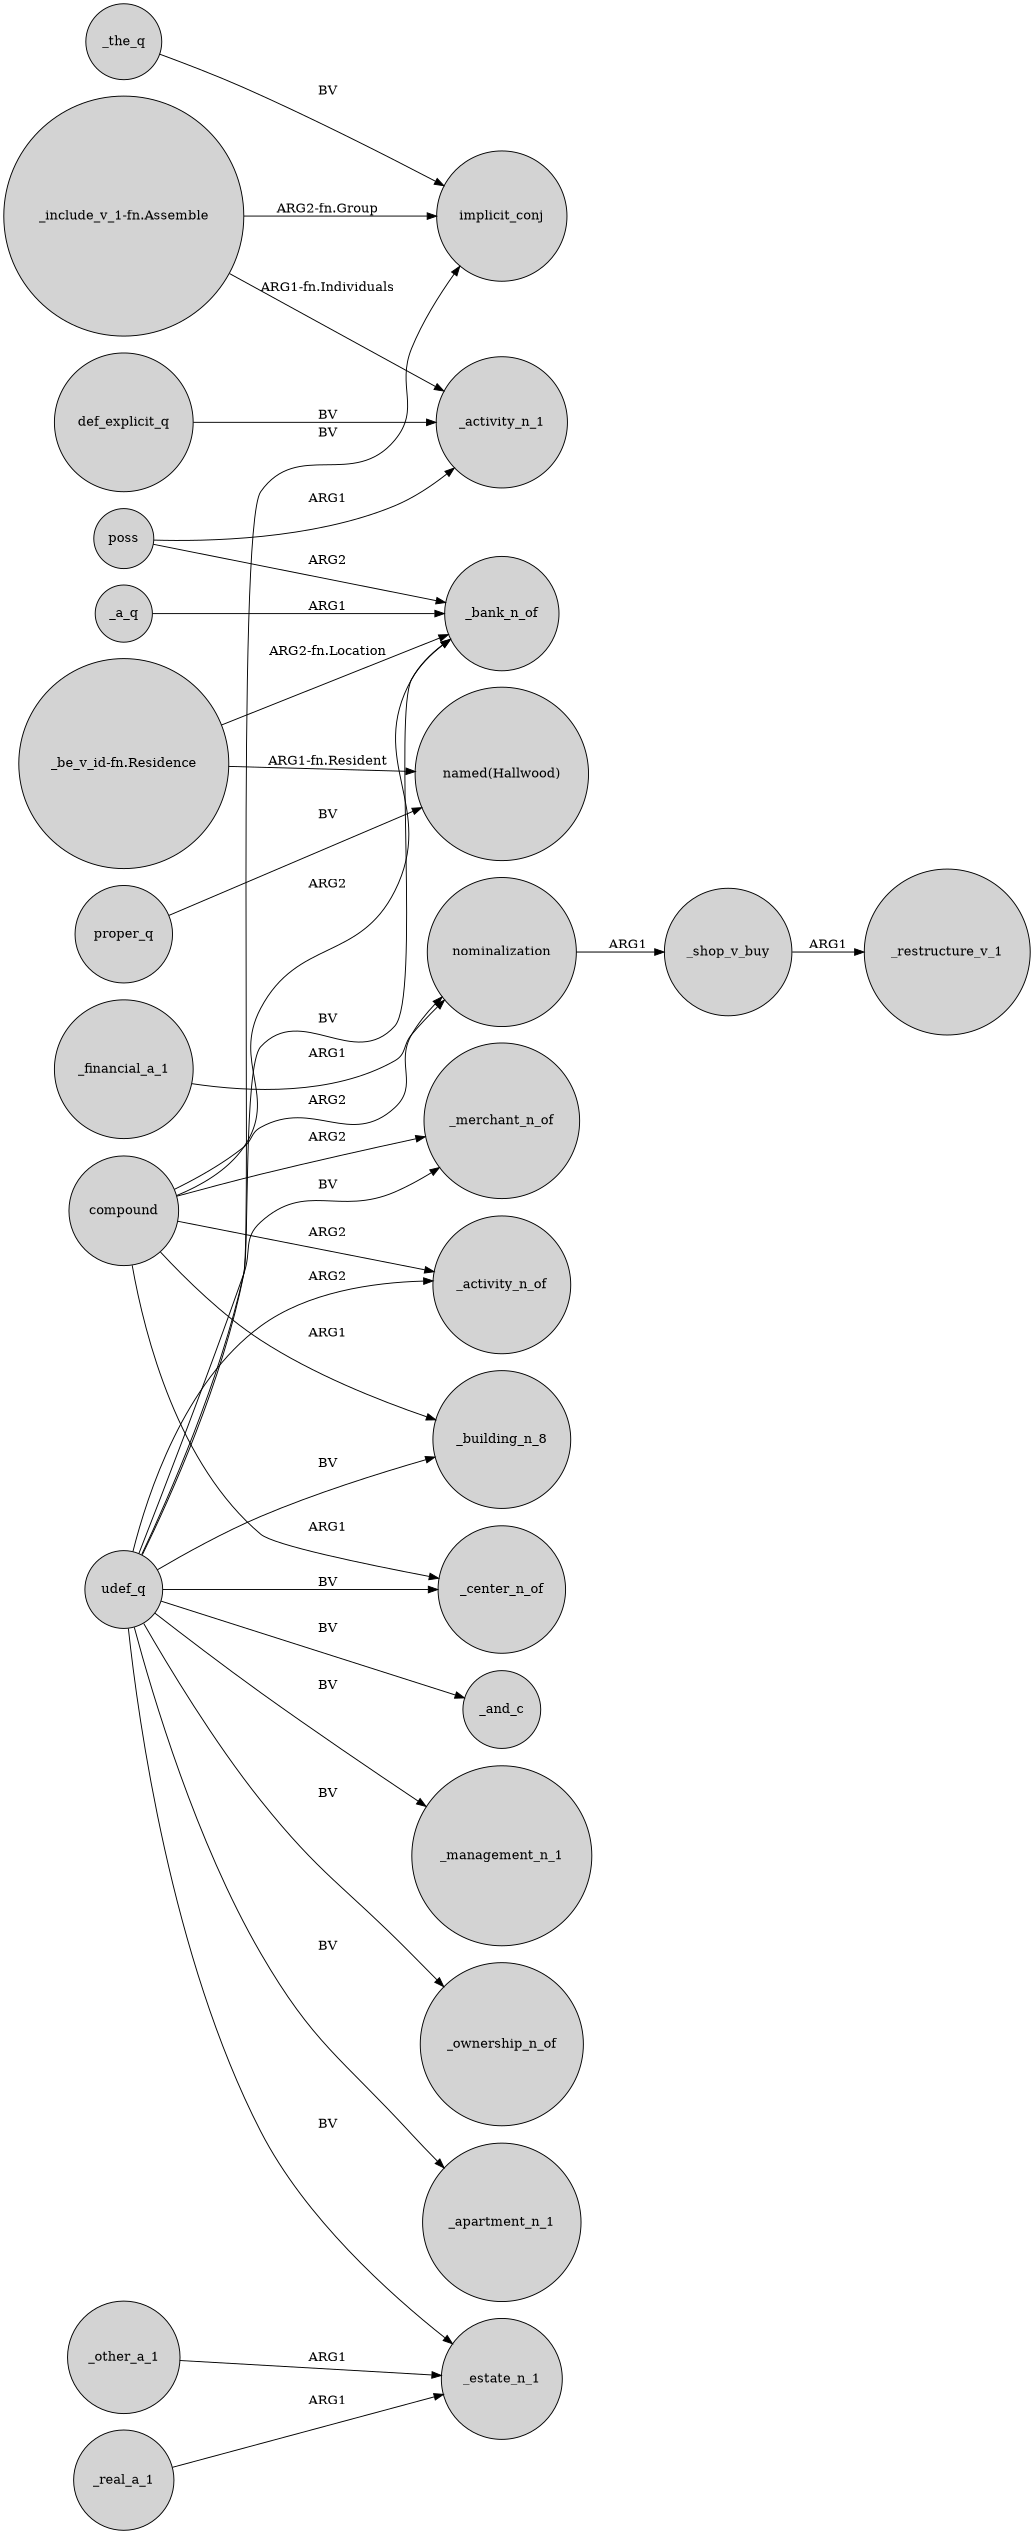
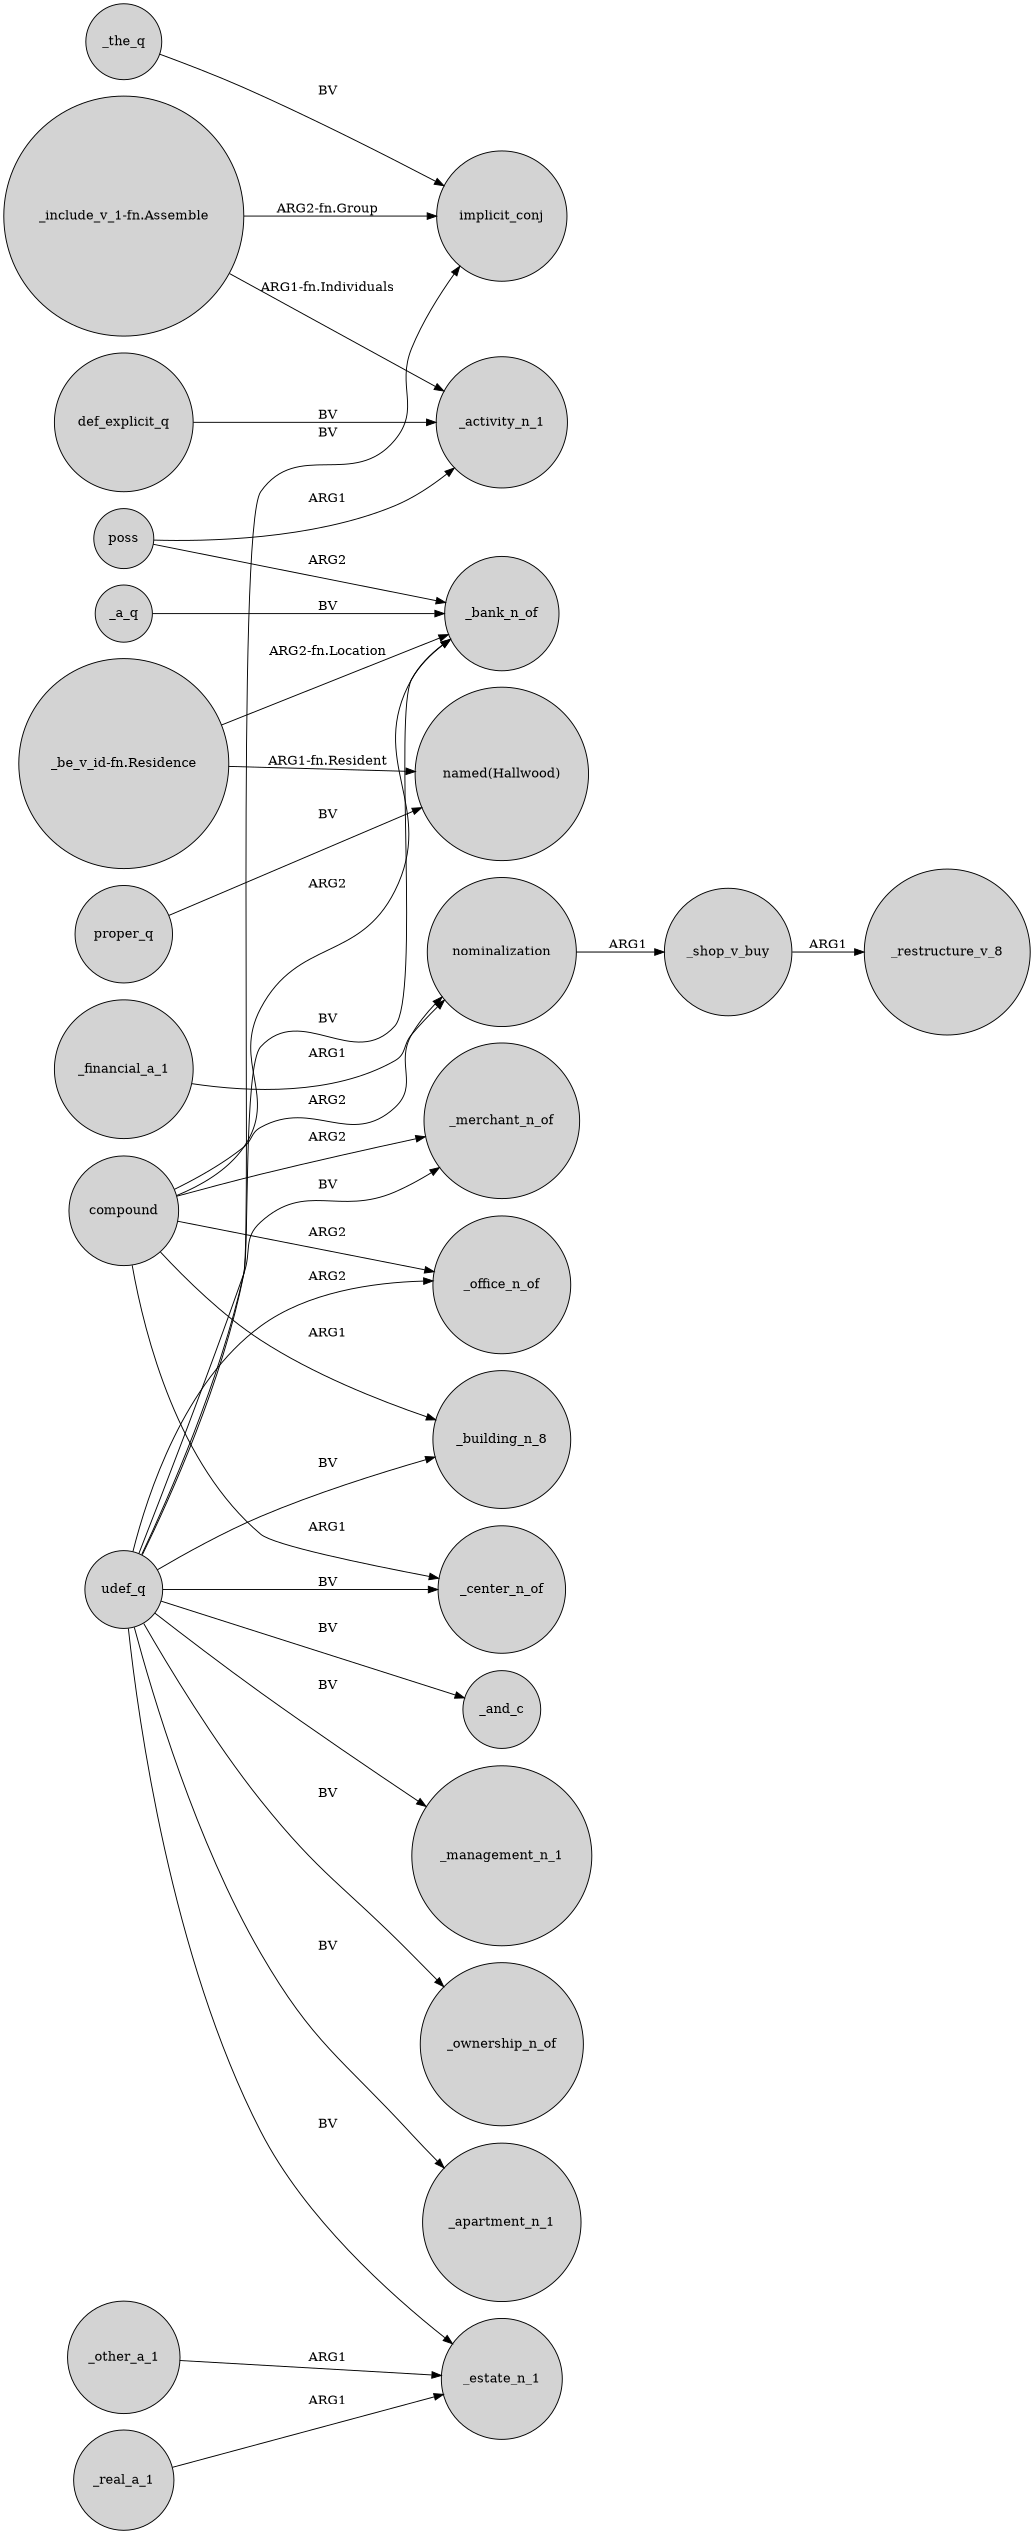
  digraph {
    rankdir=LR
    node [shape=circle style=filled]
    "_include_v_1-fn.Assemble"
    implicit_conj
    _activity_n_1
    _the_q
    compound
    _center_n_of
    _merchant_n_of
    _bank_n_of
    nominalization
    n10 [label=_building_n_8]
-   _office_n_of [label=_activity_n_of]
+   _office_n_of
    _shop_v_buy
    udef_q
    _and_c
    _management_n_1
    _ownership_n_of
    _estate_n_1
    _apartment_n_1
    def_explicit_q
-   _restructure_v_1
+   _restructure_v_1 [label=_restructure_v_8]
    "_be_v_id-fn.Residence"
    "named(Hallwood)"
    _financial_a_1
    _other_a_1
    _a_q
    poss
    proper_q
    _real_a_1
    "_include_v_1-fn.Assemble" -> implicit_conj [label="ARG2-fn.Group"]
    "_include_v_1-fn.Assemble" -> _activity_n_1 [label="ARG1-fn.Individuals"]
    _the_q -> implicit_conj [label=BV]
    compound -> _center_n_of [label=ARG1]
    compound -> _merchant_n_of [label=ARG2]
    compound -> _bank_n_of [label=ARG2]
    compound -> nominalization [label=ARG2]
    compound -> n10 [label=ARG1]
    compound -> _office_n_of [label=ARG2]
    nominalization -> _shop_v_buy [label=ARG1]
    _shop_v_buy -> _restructure_v_1 [label=ARG1]
    udef_q -> implicit_conj [label=BV]
    udef_q -> _center_n_of [label=BV]
    udef_q -> _merchant_n_of [label=BV]
    udef_q -> _bank_n_of [label=BV]
    udef_q -> n10 [label=BV]
    udef_q -> _office_n_of [label=ARG2]
    udef_q -> _and_c [label=BV]
    udef_q -> _management_n_1 [label=BV]
    udef_q -> _ownership_n_of [label=BV]
    udef_q -> _estate_n_1 [label=BV]
    udef_q -> _apartment_n_1 [label=BV]
    def_explicit_q -> _activity_n_1 [label=BV]
    "_be_v_id-fn.Residence" -> _bank_n_of [label="ARG2-fn.Location"]
    "_be_v_id-fn.Residence" -> "named(Hallwood)" [label="ARG1-fn.Resident"]
    _financial_a_1 -> nominalization [label=ARG1]
    _other_a_1 -> _estate_n_1 [label=ARG1]
-   _a_q -> _bank_n_of [label=ARG1]
+   _a_q -> _bank_n_of [label=BV]
    poss -> _activity_n_1 [label=ARG1]
    poss -> _bank_n_of [label=ARG2]
    proper_q -> "named(Hallwood)" [label=BV]
    _real_a_1 -> _estate_n_1 [label=ARG1]
  }
